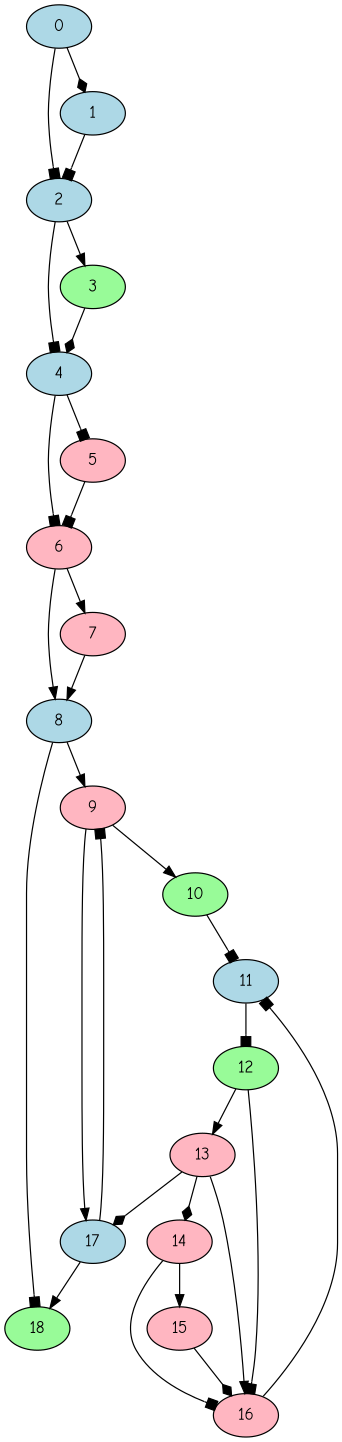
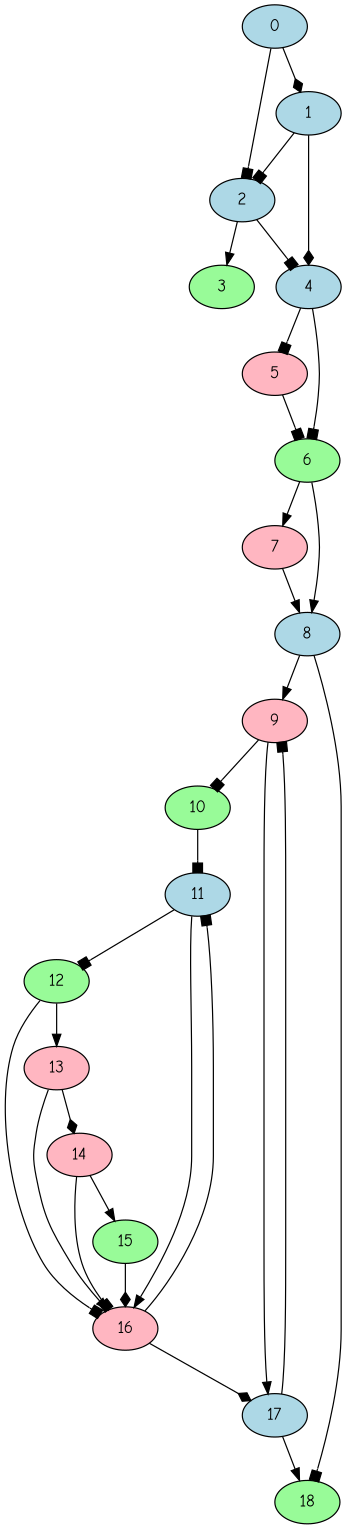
  digraph {
    fontname="Comic Neue"
    node [fillcolor=lightpink fontname="Comic Neue" style=filled]
    edge [arrowhead=box fontname="Comic Neue"]
    0 [fillcolor=lightblue]
    1 [fillcolor=lightblue]
    2 [fillcolor=lightblue]
    3 [fillcolor=palegreen]
    4 [fillcolor=lightblue]
    5
-   6
+   6 [fillcolor=palegreen]
    7
    8 [fillcolor=lightblue]
    9
    18 [fillcolor=palegreen]
    10 [fillcolor=palegreen]
    17 [fillcolor=lightblue]
    11 [fillcolor=lightblue]
    12 [fillcolor=palegreen]
    16
    13
    14
-   15
+   15 [fillcolor=palegreen]
    0 -> 1 [arrowhead=diamond]
    0 -> 2
    1 -> 2
    2 -> 3 [arrowhead=normal]
    2 -> 4
-   3 -> 4 [arrowhead=diamond]
+   1 -> 4 [arrowhead=diamond]
    4 -> 5
    4 -> 6
    5 -> 6
    6 -> 7 [arrowhead=normal]
    6 -> 8 [arrowhead=normal]
    7 -> 8 [arrowhead=normal]
    8 -> 9 [arrowhead=normal]
    8 -> 18
-   9 -> 10 [arrowhead=normal]
+   9 -> 10
    9 -> 17 [arrowhead=normal]
    10 -> 11
    17 -> 9
    17 -> 18 [arrowhead=normal]
    11 -> 12
+   11 -> 16 [arrowhead=normal]
    12 -> 16
    12 -> 13 [arrowhead=normal]
-   13 -> 17 [arrowhead=diamond]
+   16 -> 17 [arrowhead=diamond]
    16 -> 11
    13 -> 16 [arrowhead=normal]
    13 -> 14 [arrowhead=diamond]
    14 -> 16
    14 -> 15 [arrowhead=normal]
    15 -> 16 [arrowhead=diamond]
  }
